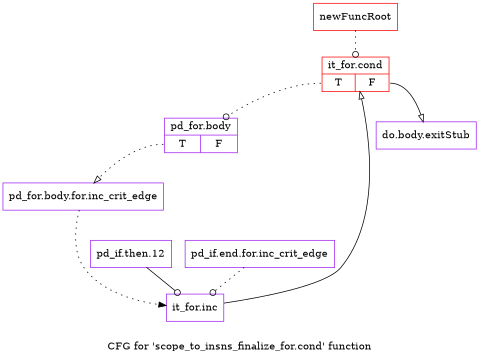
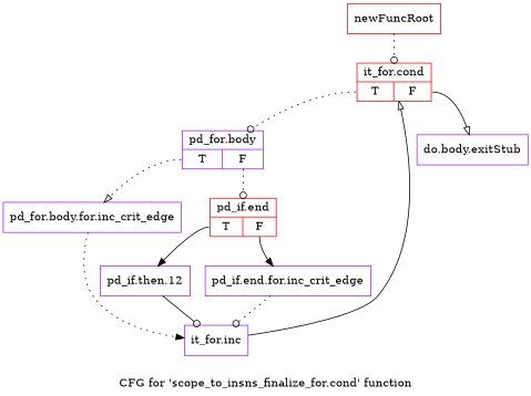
  digraph {
    label="CFG for 'scope_to_insns_finalize_for.cond' function"
    node [color=purple shape=record]
    edge [arrowhead=odot style=dotted]
    n1 [color=red label="{newFuncRoot}"]
    n2 [color=red label="{it_for.cond|{<s0>T|<s1>F}}"]
    n3 [label="{do.body.exitStub}"]
    n4 [label="{pd_for.body|{<s0>T|<s1>F}}"]
    n5 [label="{pd_for.body.for.inc_crit_edge}"]
+   n6 [color=red label="{pd_if.end|{<s0>T|<s1>F}}"]
    n7 [label="{it_for.inc}"]
    n8 [label="{pd_if.then.12}"]
    n9 [label="{pd_if.end.for.inc_crit_edge}"]
    n1 -> n2
    n2 -> n3 [arrowhead=onormal style=solid tailport=s1]
    n2 -> n4 [tailport=s0]
    n4 -> n5 [arrowhead=onormal tailport=s0]
+   n4 -> n6 [tailport=s1]
    n5 -> n7 [arrowhead=normal]
+   n6 -> n8 [arrowhead=normal style=solid tailport=s0]
+   n6 -> n9 [arrowhead=normal style=solid tailport=s1]
    n7 -> n2 [arrowhead=onormal style=solid]
    n8 -> n7 [style=solid]
    n9 -> n7
  }
